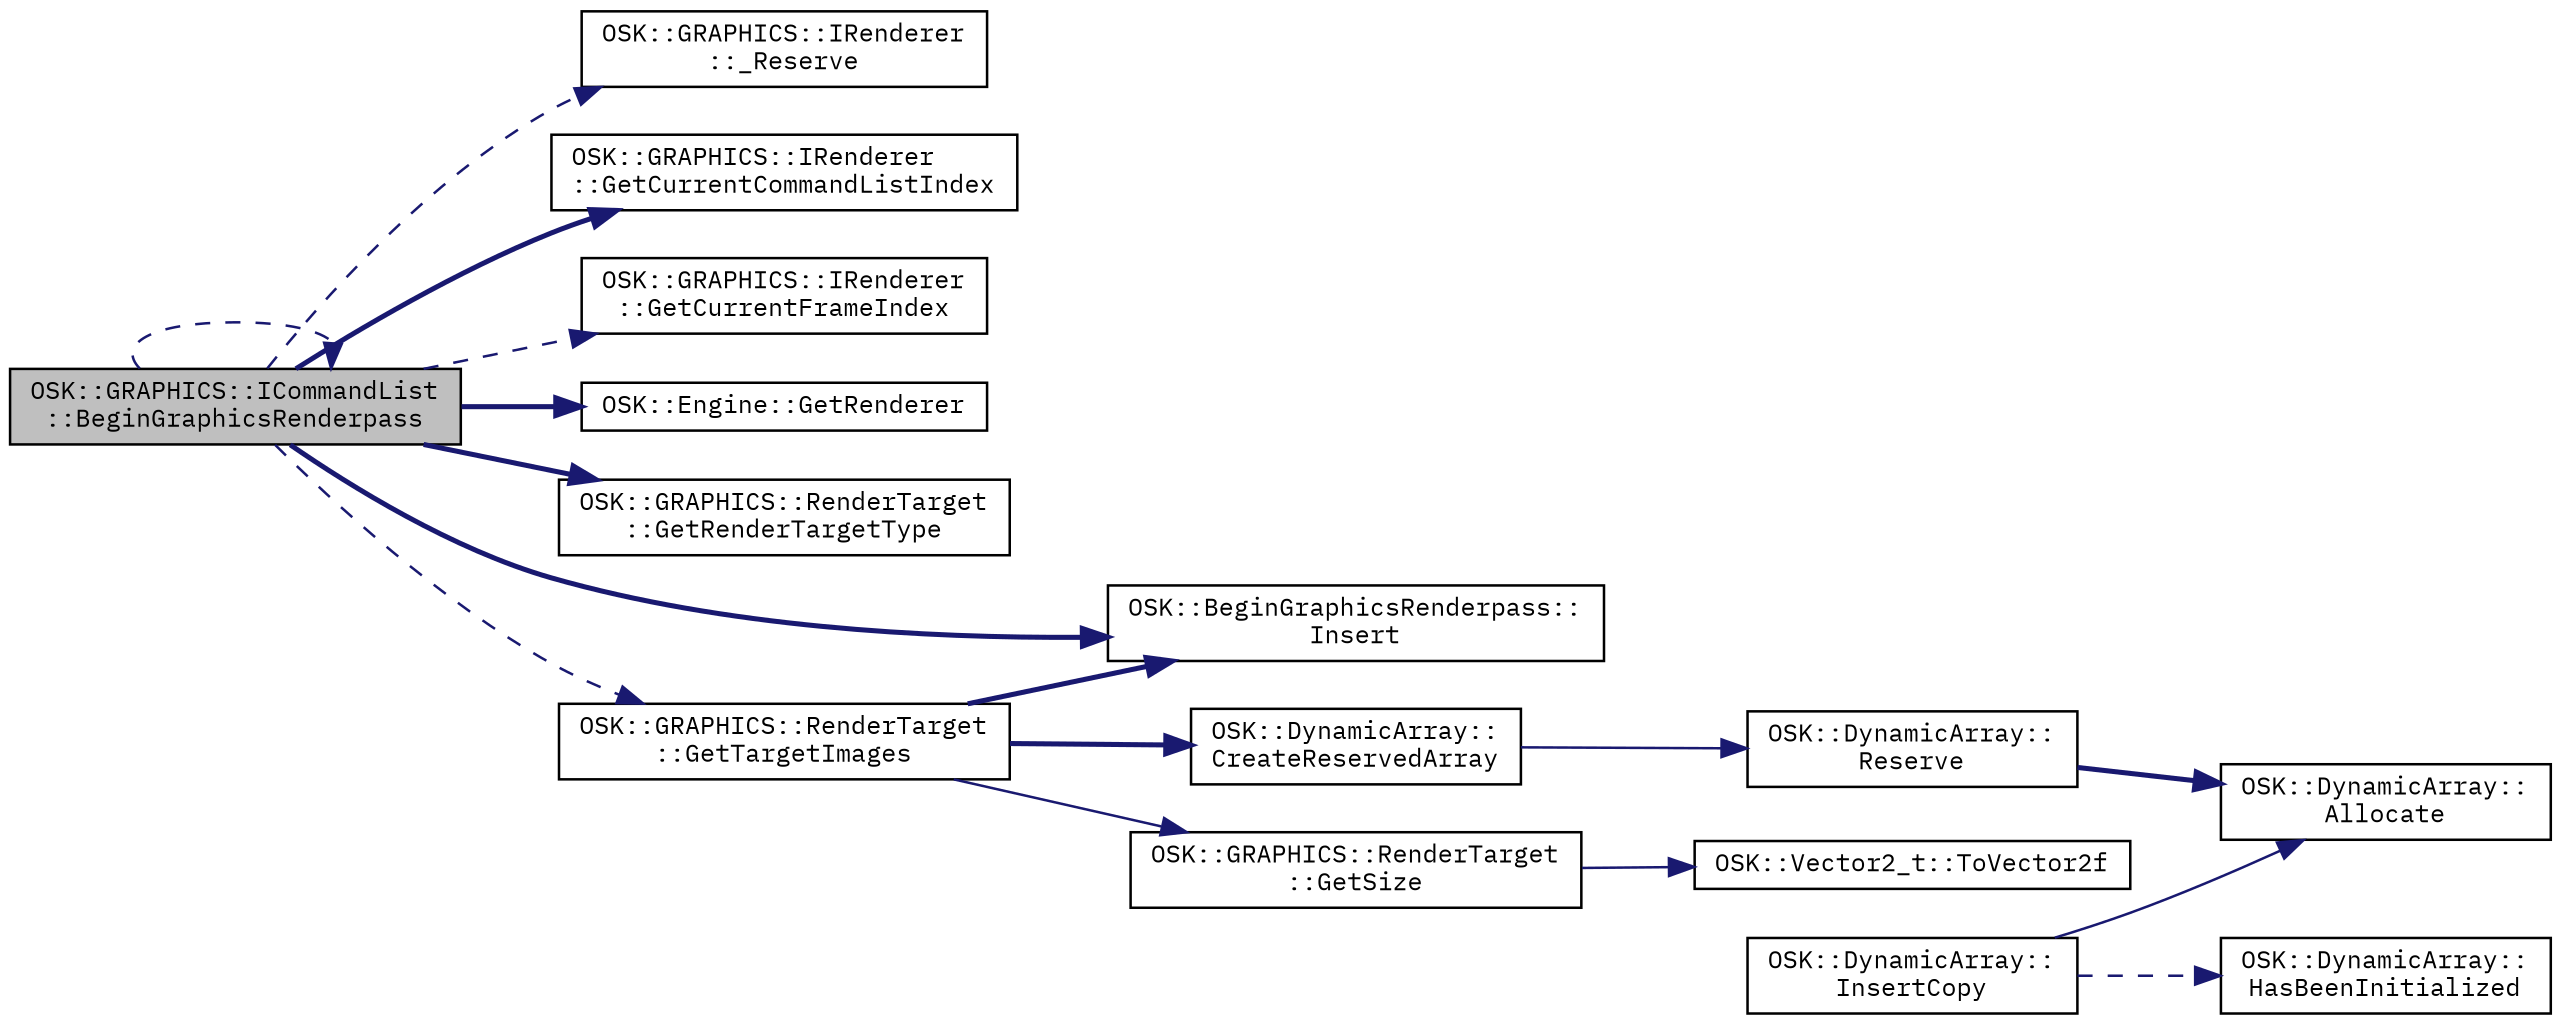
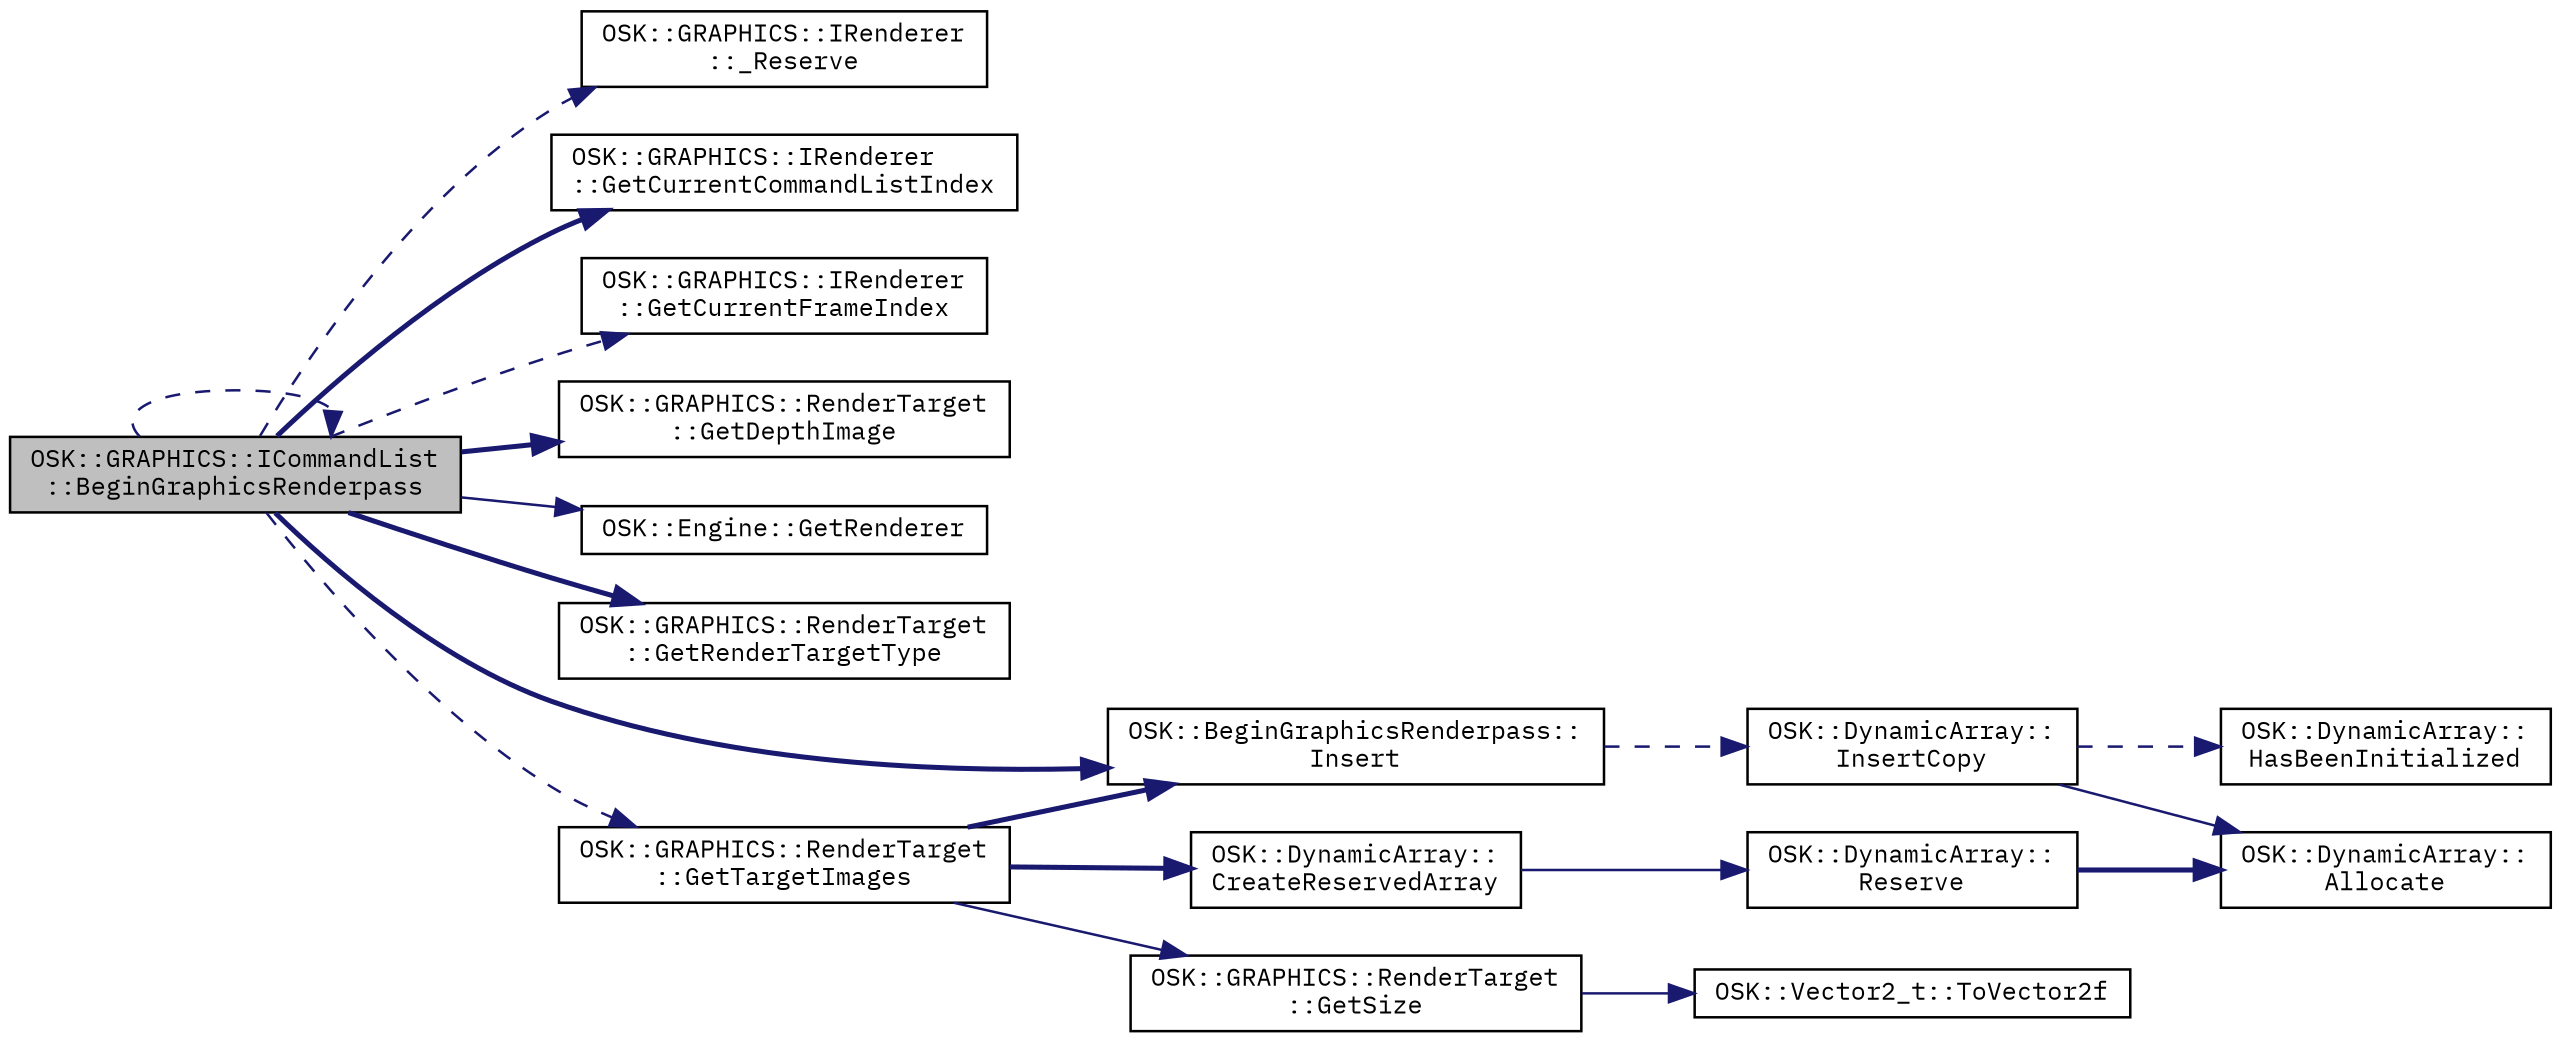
  digraph {
    fontname="IBM Plex Mono"
    rankdir=LR
    node [color=black fillcolor=white fontname="IBM Plex Mono" fontsize=10 shape=record style=filled]
    edge [color=midnightblue fontname="IBM Plex Mono" fontsize=10 labelfontname=Helvetica labelfontsize=10 style=bold]
    n1 [fillcolor=grey75 fontcolor=black height=0.2 label="OSK::GRAPHICS::ICommandList\l::BeginGraphicsRenderpass" width=0.4]
    n2 [height=0.2 label="OSK::GRAPHICS::IRenderer\l::_Reserve" width=0.4]
    n3 [height=0.2 label="OSK::GRAPHICS::IRenderer\l::GetCurrentCommandListIndex" width=0.4]
    n4 [height=0.2 label="OSK::GRAPHICS::IRenderer\l::GetCurrentFrameIndex" width=0.4]
+   n5 [height=0.2 label="OSK::GRAPHICS::RenderTarget\l::GetDepthImage" width=0.4]
    n6 [height=0.2 label="OSK::Engine::GetRenderer" width=0.4]
    n7 [height=0.2 label="OSK::GRAPHICS::RenderTarget\l::GetRenderTargetType" width=0.4]
    n8 [height=0.2 label="OSK::GRAPHICS::RenderTarget\l::GetTargetImages" width=0.4]
    n9 [height=0.2 label="OSK::BeginGraphicsRenderpass::\lInsert" width=0.4]
    n10 [height=0.2 label="OSK::DynamicArray::\lCreateReservedArray" width=0.4]
    n11 [height=0.2 label="OSK::GRAPHICS::RenderTarget\l::GetSize" width=0.4]
    n12 [height=0.2 label="OSK::DynamicArray::\lInsertCopy" width=0.4]
    n13 [height=0.2 label="OSK::DynamicArray::\lReserve" width=0.4]
    n14 [height=0.2 label="OSK::Vector2_t::ToVector2f" width=0.4]
    n15 [height=0.2 label="OSK::DynamicArray::\lAllocate" width=0.4]
    n16 [height=0.2 label="OSK::DynamicArray::\lHasBeenInitialized" width=0.4]
    n1 -> n1 [style=dashed]
    n1 -> n2 [style=dashed]
    n1 -> n3
    n1 -> n4 [style=dashed]
-   n1 -> n6
+   n1 -> n5
+   n1 -> n6 [style=solid]
    n1 -> n7
    n1 -> n8 [style=dashed]
    n1 -> n9
    n8 -> n9
    n8 -> n10
    n8 -> n11 [style=solid]
+   n9 -> n12 [style=dashed]
    n10 -> n13 [style=solid]
    n11 -> n14 [style=solid]
    n12 -> n15 [style=solid]
    n12 -> n16 [style=dashed]
    n13 -> n15
  }
